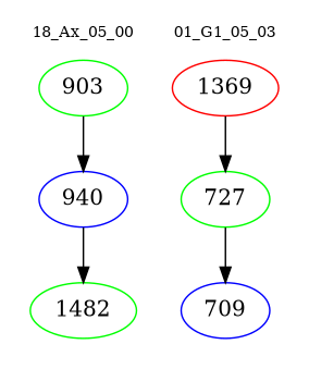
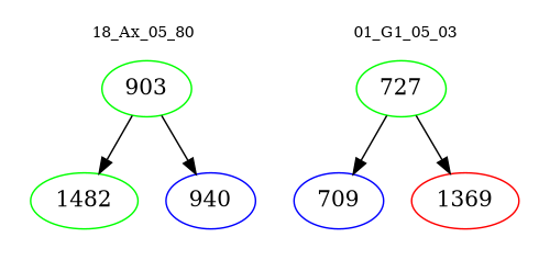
  digraph {
    node [color=green]
    edge [color=black]
    n1 [label=903]
    n2 [label=1482]
    n3 [color=blue label=940]
    n4 [label=727]
    n5 [color=blue label=709]
    n6 [color=red label=1369]
    subgraph cluster_1 {
      color=white
      fontsize=10
-     label="18_Ax_05_00"
+     label="18_Ax_05_80"
      n1
      n2
      n3
    }
    subgraph cluster_2 {
      color=white
      fontsize=10
      label="01_G1_05_03"
      n4
      n5
      n6
    }
-   n3 -> n2
+   n1 -> n2
    n1 -> n3
    n4 -> n5
-   n6 -> n4
+   n4 -> n6
  }
